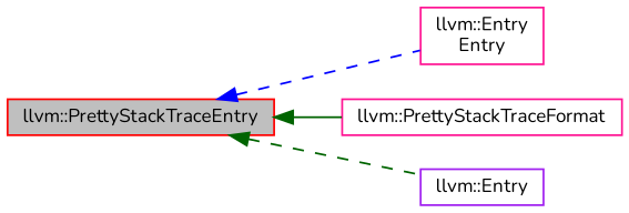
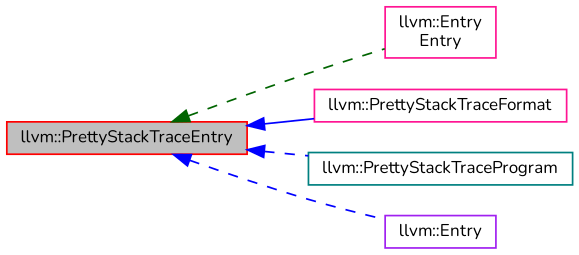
  digraph {
    fontname=Nunito
    rankdir=LR
    node [color=deeppink fontname=Nunito fontsize=10 shape=box]
    edge [color=blue dir=back fontname=Nunito fontsize=10 labelfontname=Helvetica labelfontsize=10 style=dashed]
    n1 [color=red fillcolor=grey75 fontcolor=black height=0.2 label="llvm::PrettyStackTraceEntry" style=filled width=0.4]
    n2 [height=0.2 label="llvm::Entry\lEntry" width=0.4]
    n3 [height=0.2 label="llvm::PrettyStackTraceFormat" width=0.4]
+   n4 [color=teal height=0.2 label="llvm::PrettyStackTraceProgram" width=0.4]
    n5 [color=purple height=0.2 label="llvm::Entry" width=0.4]
-   n1 -> n2
-   n1 -> n3 [color=darkgreen style=solid]
-   n1 -> n5 [color=darkgreen]
+   n1 -> n2 [color=darkgreen]
+   n1 -> n3 [style=solid]
+   n1 -> n4
+   n1 -> n5
  }
